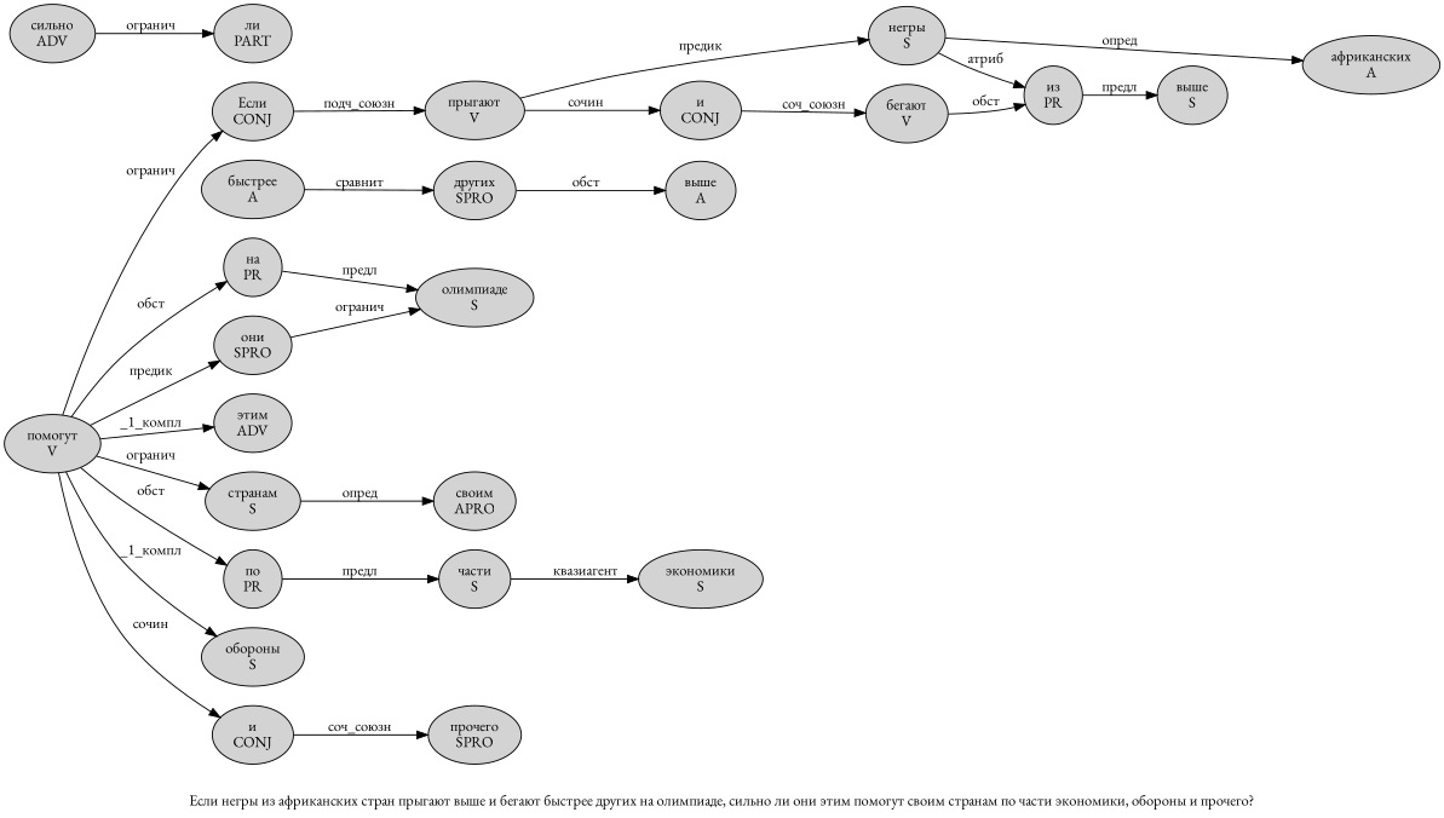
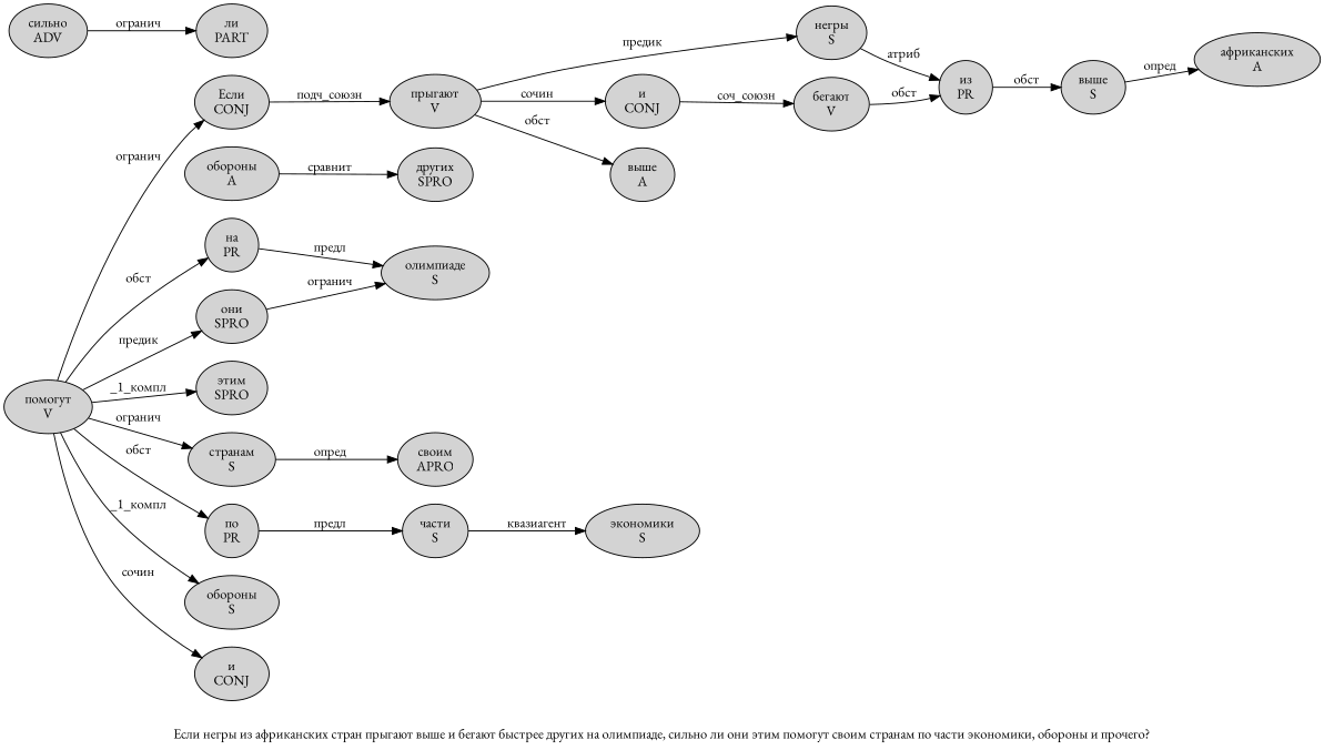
  digraph {
    fontname="EB Garamond"
    label="Если негры из африканских стран прыгают выше и бегают быстрее других на олимпиаде, сильно ли они этим помогут своим странам по части экономики, обороны и прочего?"
    rankdir=LR
    node [fillcolor=lightgray fontname="EB Garamond" penwidth=1 shape=ellipse style=filled]
    edge [fontname="EB Garamond"]
    n1 [label="Если\nCONJ"]
    n2 [label="прыгают\nV"]
    n3 [label="негры\nS"]
    n4 [label="выше\nA"]
    n5 [label="и\nCONJ"]
    n6 [label="из\nPR"]
    n7 [label="выше\nS"]
    n8 [label="африканских\nA"]
    n9 [label="бегают\nV"]
-   n10 [label="быстрее\nA"]
+   n10 [label="обороны\nA"]
    n11 [label="других\nSPRO"]
    n12 [label="на\nPR"]
    n13 [label="олимпиаде\nS"]
    n14 [label="сильно\nADV"]
    n15 [label="ли\nPART"]
    n16 [label="они\nSPRO"]
-   n17 [label="этим\nADV"]
+   n17 [label="этим\nSPRO"]
    n18 [label="помогут\nV"]
    n19 [label="странам\nS"]
    n20 [label="по\nPR"]
    n21 [label="обороны\nS"]
    n22 [label="и\nCONJ"]
    n23 [label="своим\nAPRO"]
    n24 [label="части\nS"]
-   n25 [label="прочего\nSPRO"]
    n26 [label="экономики\nS"]
    n1 -> n2 [label="подч_союзн"]
    n2 -> n3 [label="предик"]
-   n11 -> n4 [label="обст"]
+   n2 -> n4 [label="обст"]
    n2 -> n5 [label="сочин"]
    n3 -> n6 [label="атриб"]
    n5 -> n9 [label="соч_союзн"]
-   n6 -> n7 [label="предл"]
-   n3 -> n8 [label="опред"]
+   n6 -> n7 [label="обст"]
+   n7 -> n8 [label="опред"]
    n9 -> n6 [label="обст"]
    n10 -> n11 [label="сравнит"]
    n12 -> n13 [label="предл"]
    n14 -> n15 [label="огранич"]
    n16 -> n13 [label="огранич"]
    n18 -> n1 [label="огранич"]
    n18 -> n12 [label="обст"]
    n18 -> n16 [label="предик"]
    n18 -> n17 [label="_1_компл"]
    n18 -> n19 [label="огранич"]
    n18 -> n20 [label="обст"]
    n18 -> n21 [label="_1_компл"]
    n18 -> n22 [label="сочин"]
    n19 -> n23 [label="опред"]
    n20 -> n24 [label="предл"]
-   n22 -> n25 [label="соч_союзн"]
    n24 -> n26 [label="квазиагент"]
  }
